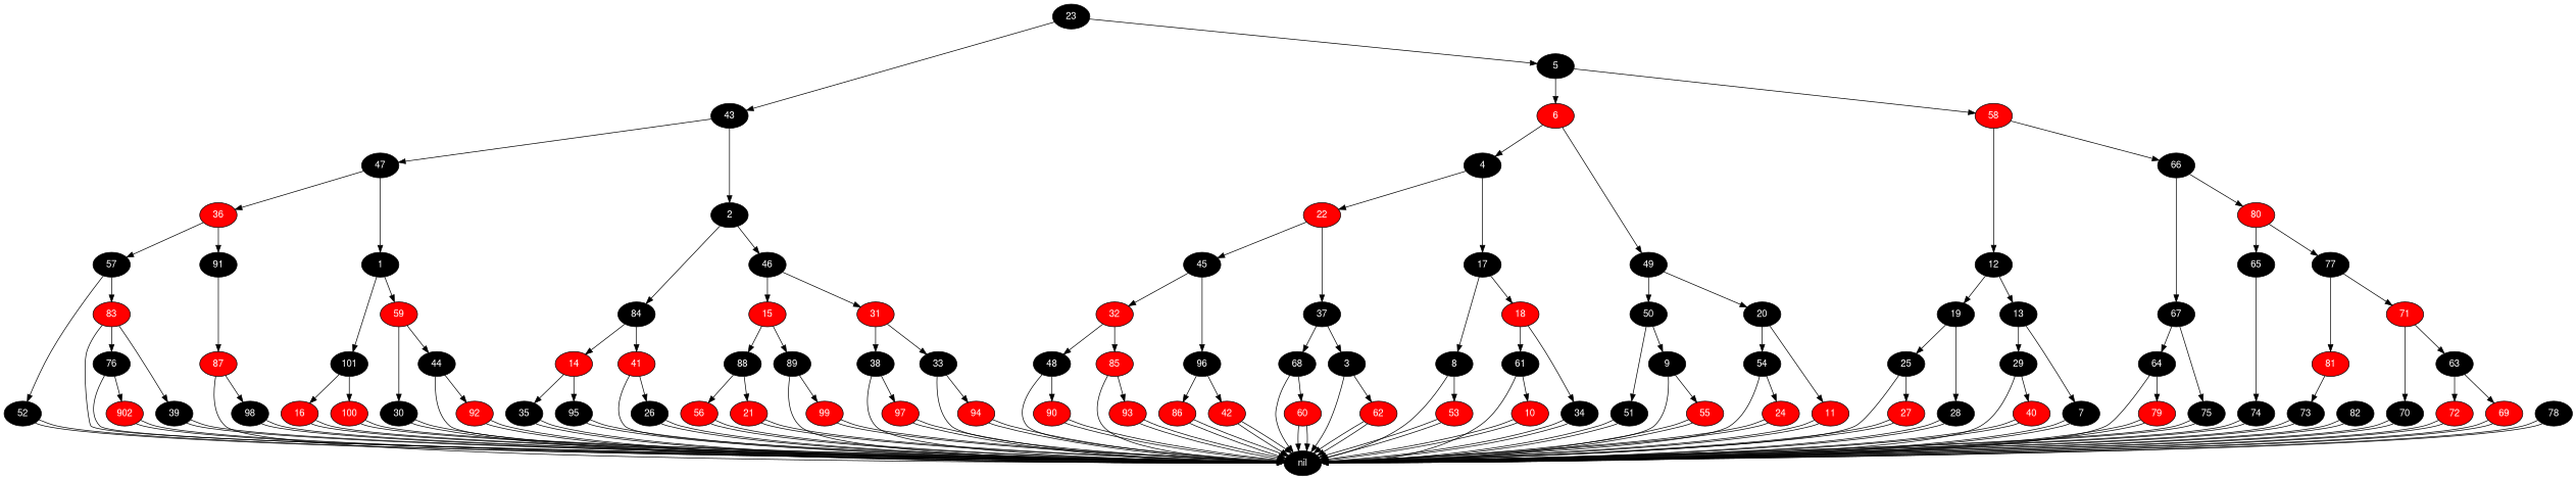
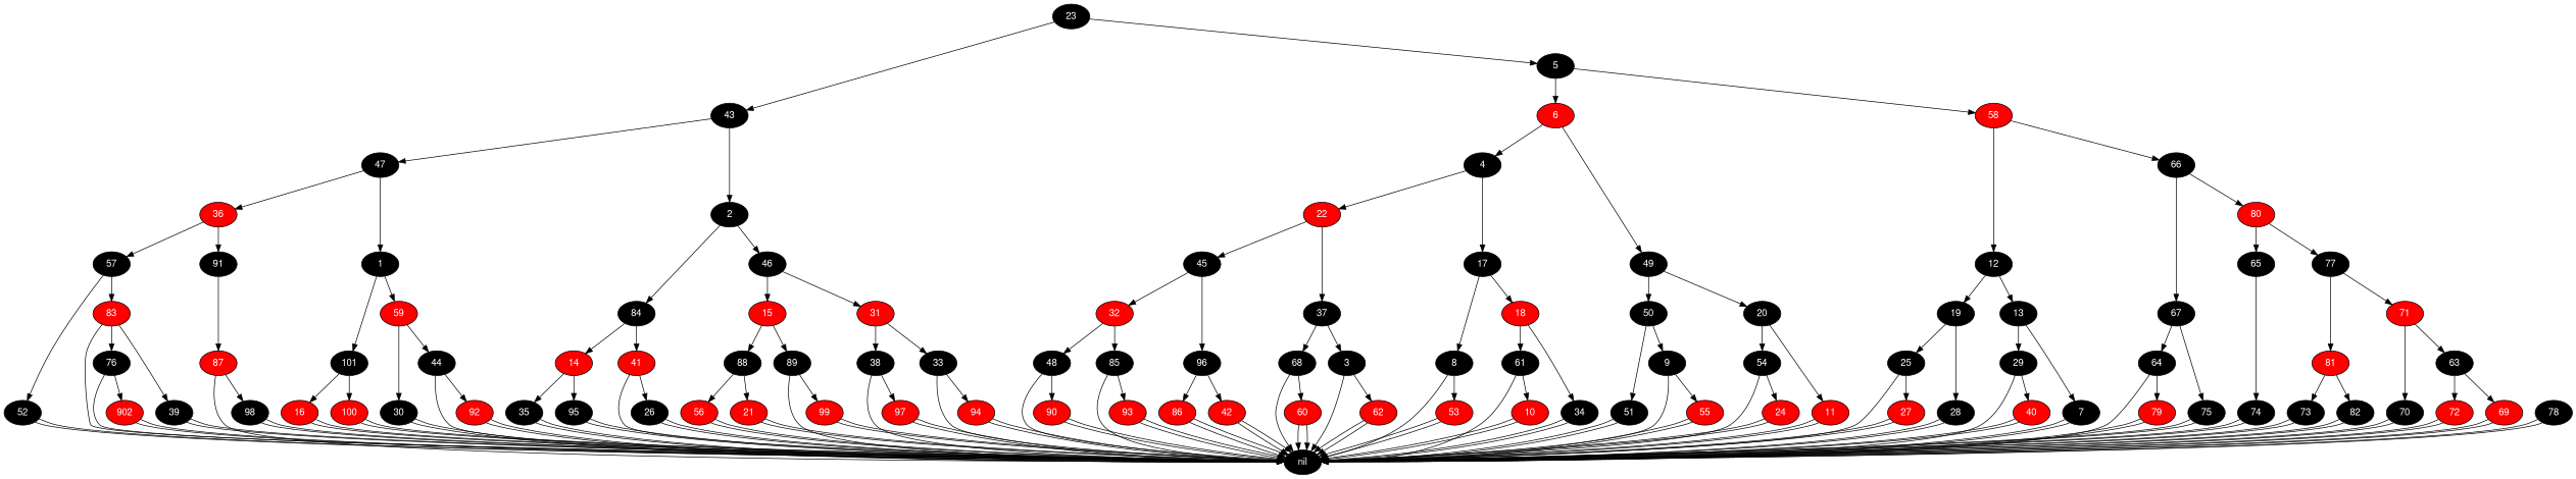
  digraph {
    node [fillcolor=" black" fontcolor=" white" fontname="Helvetica,Arial,sans-serif" style=filled]
    edge [color=black fontname="Helvetica,Arial,sans-serif"]
    nil
    23
    43
    47
    36 [fillcolor=" red"]
    57
    52
    83 [fillcolor=" red"]
    76
    n10 [fillcolor=" red" label=902]
    39
    91
    87 [fillcolor=" red"]
    98
    1
    101
    16 [fillcolor=" red"]
    100 [fillcolor=" red"]
    59 [fillcolor=" red"]
    30
    44
    92 [fillcolor=" red"]
    2
    84
    14 [fillcolor=" red"]
    35
    95
    41 [fillcolor=" red"]
    26
    46
    15 [fillcolor=" red"]
    88
    56 [fillcolor=" red"]
    21 [fillcolor=" red"]
    89
    99 [fillcolor=" red"]
    31 [fillcolor=" red"]
    38
    97 [fillcolor=" red"]
    33
    94 [fillcolor=" red"]
    5
    6 [fillcolor=" red"]
    4
    22 [fillcolor=" red"]
    45
    32 [fillcolor=" red"]
    48
    90 [fillcolor=" red"]
-   85 [fillcolor=red]
+   85
    93 [fillcolor=" red"]
    96
    86 [fillcolor=" red"]
    42 [fillcolor=" red"]
    37
    68
    60 [fillcolor=" red"]
    3
    62 [fillcolor=" red"]
    17
    8
    53 [fillcolor=" red"]
    18 [fillcolor=" red"]
    61
    10 [fillcolor=" red"]
    34
    49
    50
    51
    9
    55 [fillcolor=" red"]
    20
    54
    24 [fillcolor=" red"]
    11 [fillcolor=" red"]
    58 [fillcolor=" red"]
    12
    19
    25
    27 [fillcolor=" red"]
    28
    13
    29
    40 [fillcolor=" red"]
    7
    66
    67
    64
    79 [fillcolor=" red"]
    75
    80 [fillcolor=" red"]
    65
    78
    74
    77
    81 [fillcolor=" red"]
    73
    82
    71 [fillcolor=" red"]
    70
    63
    72 [fillcolor=" red"]
    69 [fillcolor=" red"]
    subgraph sub_1 {
      nil
      23
      43
      47
      36
      57
      52
      83
      76
      n10
      39
      91
      87
      98
      1
      101
      16
      100
      59
      30
      44
      92
      2
      84
      14
      35
      95
      41
      26
      46
      15
      88
      56
      21
      89
      99
      31
      38
      97
      33
      94
      5
      6
      4
      22
      45
      32
      48
      90
      85
      93
      96
      86
      42
      37
      68
      60
      3
      62
      17
      8
      53
      18
      61
      10
      34
      49
      50
      51
      9
      55
      20
      54
      24
      11
      58
      12
      19
      25
      27
      28
      13
      29
      40
      7
      66
      67
      64
      79
      75
      80
      65
      78
      74
      77
      81
      73
      82
      71
      70
      63
      72
      69
    }
    23 -> 43
    23 -> 5
    43 -> 47
    43 -> 2
    47 -> 36
    47 -> 1
    36 -> 57
    36 -> 91
    57 -> 52
    57 -> 83
    52 -> nil
    52 -> nil
    83 -> nil
    83 -> 76
    83 -> 39
    76 -> nil
    76 -> n10
    n10 -> nil
    n10 -> nil
    39 -> nil
    39 -> nil
    91 -> 87
    87 -> nil
    87 -> 98
    98 -> nil
    98 -> nil
    1 -> 101
    1 -> 59
    101 -> 16
    101 -> 100
    16 -> nil
    16 -> nil
    100 -> nil
    100 -> nil
    59 -> 30
    59 -> 44
    30 -> nil
    30 -> nil
    44 -> nil
    44 -> 92
    92 -> nil
    92 -> nil
    2 -> 84
    2 -> 46
    84 -> 14
    84 -> 41
    14 -> 35
    14 -> 95
    35 -> nil
    35 -> nil
    95 -> nil
    95 -> nil
    41 -> nil
    41 -> 26
    26 -> nil
    26 -> nil
    46 -> 15
    46 -> 31
    15 -> 88
    15 -> 89
    88 -> 56
    88 -> 21
    56 -> nil
    56 -> nil
    21 -> nil
    21 -> nil
    89 -> nil
    89 -> 99
    99 -> nil
    99 -> nil
    31 -> 38
    31 -> 33
    38 -> nil
    38 -> 97
    97 -> nil
    97 -> nil
    33 -> nil
    33 -> 94
    94 -> nil
    94 -> nil
    5 -> 6
    5 -> 58
    6 -> 4
    6 -> 49
    4 -> 22
    4 -> 17
    22 -> 45
    22 -> 37
    45 -> 32
    45 -> 96
    32 -> 48
    32 -> 85
    48 -> nil
    48 -> 90
    90 -> nil
    90 -> nil
    85 -> nil
    85 -> 93
    93 -> nil
    93 -> nil
    96 -> 86
    96 -> 42
    86 -> nil
    86 -> nil
    42 -> nil
    42 -> nil
    37 -> 68
    37 -> 3
    68 -> nil
    68 -> 60
    60 -> nil
    60 -> nil
    3 -> nil
    3 -> 62
    62 -> nil
    62 -> nil
    17 -> 8
    17 -> 18
    8 -> nil
    8 -> 53
    53 -> nil
    53 -> nil
    18 -> 61
    18 -> 34
    61 -> nil
    61 -> 10
    10 -> nil
    10 -> nil
    34 -> nil
    34 -> nil
    49 -> 50
    49 -> 20
    50 -> 51
    50 -> 9
    51 -> nil
    51 -> nil
    9 -> nil
    9 -> 55
    55 -> nil
    55 -> nil
    20 -> 54
    20 -> 11
    54 -> nil
    54 -> 24
    24 -> nil
    24 -> nil
    11 -> nil
    11 -> nil
    58 -> 12
    58 -> 66
    12 -> 19
    12 -> 13
    19 -> 25
    19 -> 28
    25 -> nil
    25 -> 27
    27 -> nil
    27 -> nil
    28 -> nil
    28 -> nil
    13 -> 29
    13 -> 7
    29 -> nil
    29 -> 40
    40 -> nil
    40 -> nil
    7 -> nil
    7 -> nil
    66 -> 67
    66 -> 80
    67 -> 64
    67 -> 75
    64 -> nil
    64 -> 79
    79 -> nil
    79 -> nil
    75 -> nil
    75 -> nil
    80 -> 65
    80 -> 77
    65 -> 74
    78 -> nil
    78 -> nil
    74 -> nil
    74 -> nil
    77 -> 81
    77 -> 71
    81 -> 73
+   81 -> 82
    73 -> nil
    73 -> nil
    82 -> nil
    82 -> nil
    71 -> 70
    71 -> 63
    70 -> nil
    70 -> nil
    63 -> 72
    63 -> 69
    72 -> nil
    72 -> nil
    69 -> nil
    69 -> nil
  }
